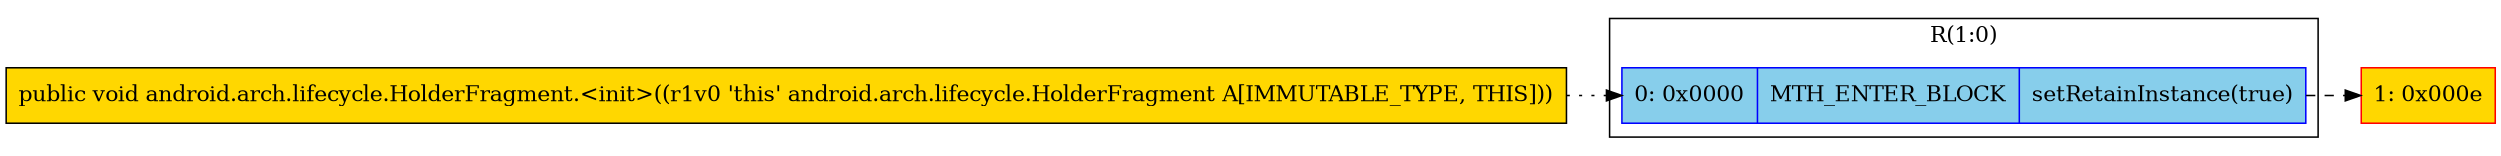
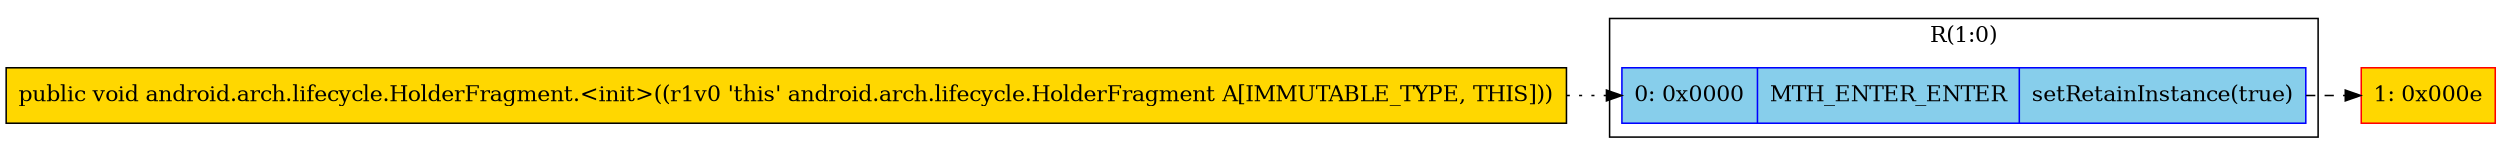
  digraph {
    rankdir=LR
    node [shape=record style=filled fillcolor=gold]
-   n1 [color=blue label="{0\:\ 0x0000|MTH_ENTER_BLOCK\l|setRetainInstance(true)\l}" fillcolor=skyblue]
+   n1 [color=blue label="{0\:\ 0x0000|MTH_ENTER_ENTER\l|setRetainInstance(true)\l}" fillcolor=skyblue]
    n2 [color=red label="{1\:\ 0x000e}"]
    n3 [label="{public void android.arch.lifecycle.HolderFragment.\<init\>((r1v0 'this' android.arch.lifecycle.HolderFragment A[IMMUTABLE_TYPE, THIS])) }"]
    subgraph cluster_1 {
      label="R(1:0)"
      n1
    }
    n1 -> n2 [style=dashed]
    n3 -> n1 [style=dotted]
  }
